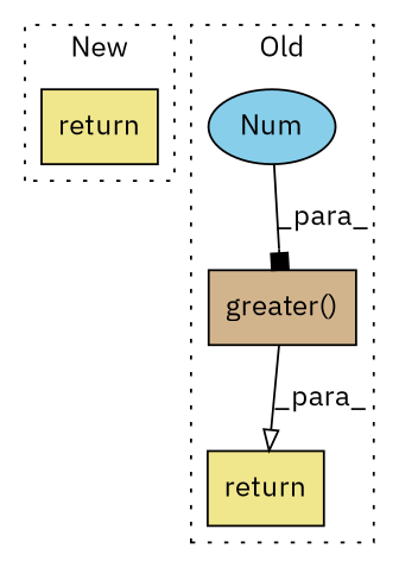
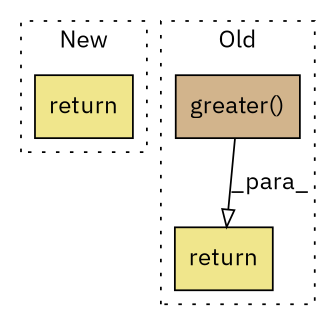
  digraph {
    fontname="IBM Plex Sans"
    node [a=93 l=7 shape=box style=filled fillcolor=khaki fontname="IBM Plex Sans"]
    edge [fontname="IBM Plex Sans"]
    n1 [label=return s=512]
    n2 [a=75 l="12,1" label="greater()" s="503,523" fillcolor=tan]
    n3 [label=return s=486]
-   n4 [a=76 l=1 label=Num s=522 shape=ellipse fillcolor=skyblue]
    subgraph cluster_1 {
      label=New
      style=dotted
      n1
    }
    subgraph cluster_2 {
      label=Old
      style=dotted
      n2
      n3
-     n4
    }
    n2 -> n3 [label=_para_ arrowhead=onormal]
-   n4 -> n2 [label=_para_ arrowhead=box]
  }
